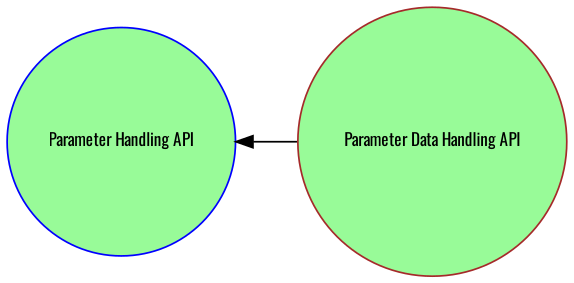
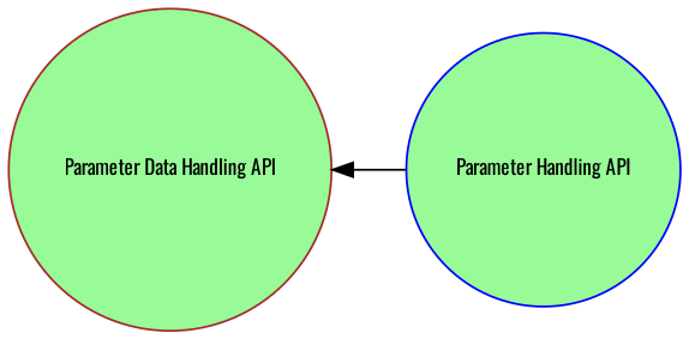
  digraph {
    rankdir=LR
    fontname=Oswald
    node [fillcolor=palegreen fontname=Oswald fontsize=10 shape=circle style=filled]
    n1 [color=blue height=0.2 label="Parameter Handling API" width=0.4]
    n2 [color=brown fontcolor=black height=0.2 label="Parameter Data Handling API" width=0.4]
-   n1 -> n2 [dir=back fontname=Oswald fontsize=10 labelfontname=Helvetica labelfontsize=10 shape=plaintext style=solid]
+   n2 -> n1 [dir=back fontname=Oswald fontsize=10 labelfontname=Helvetica labelfontsize=10 shape=plaintext style=solid]
  }
